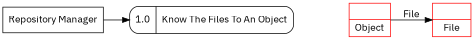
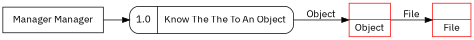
  digraph {
    fontname="IBM Plex Sans"
    rankdir=LR
    node [fontname="IBM Plex Sans" shape=record]
    edge [fontname="IBM Plex Sans"]
    n1 [color=red label="<f0>  |<f1> Object "]
    n2 [color=red label="<f0>  |<f1> File "]
-   n3 [label="Repository Manager" shape=box]
-   n4 [label="{<f0> 1.0|<f1> Know The Files To An Object }" shape=Mrecord]
+   n3 [label="Manager Manager" shape=box]
+   n4 [label="{<f0> 1.0|<f1> Know The The To An Object }" shape=Mrecord]
    n1 -> n2 [label=File]
    n3 -> n4
+   n4 -> n1 [label=Object]
  }
